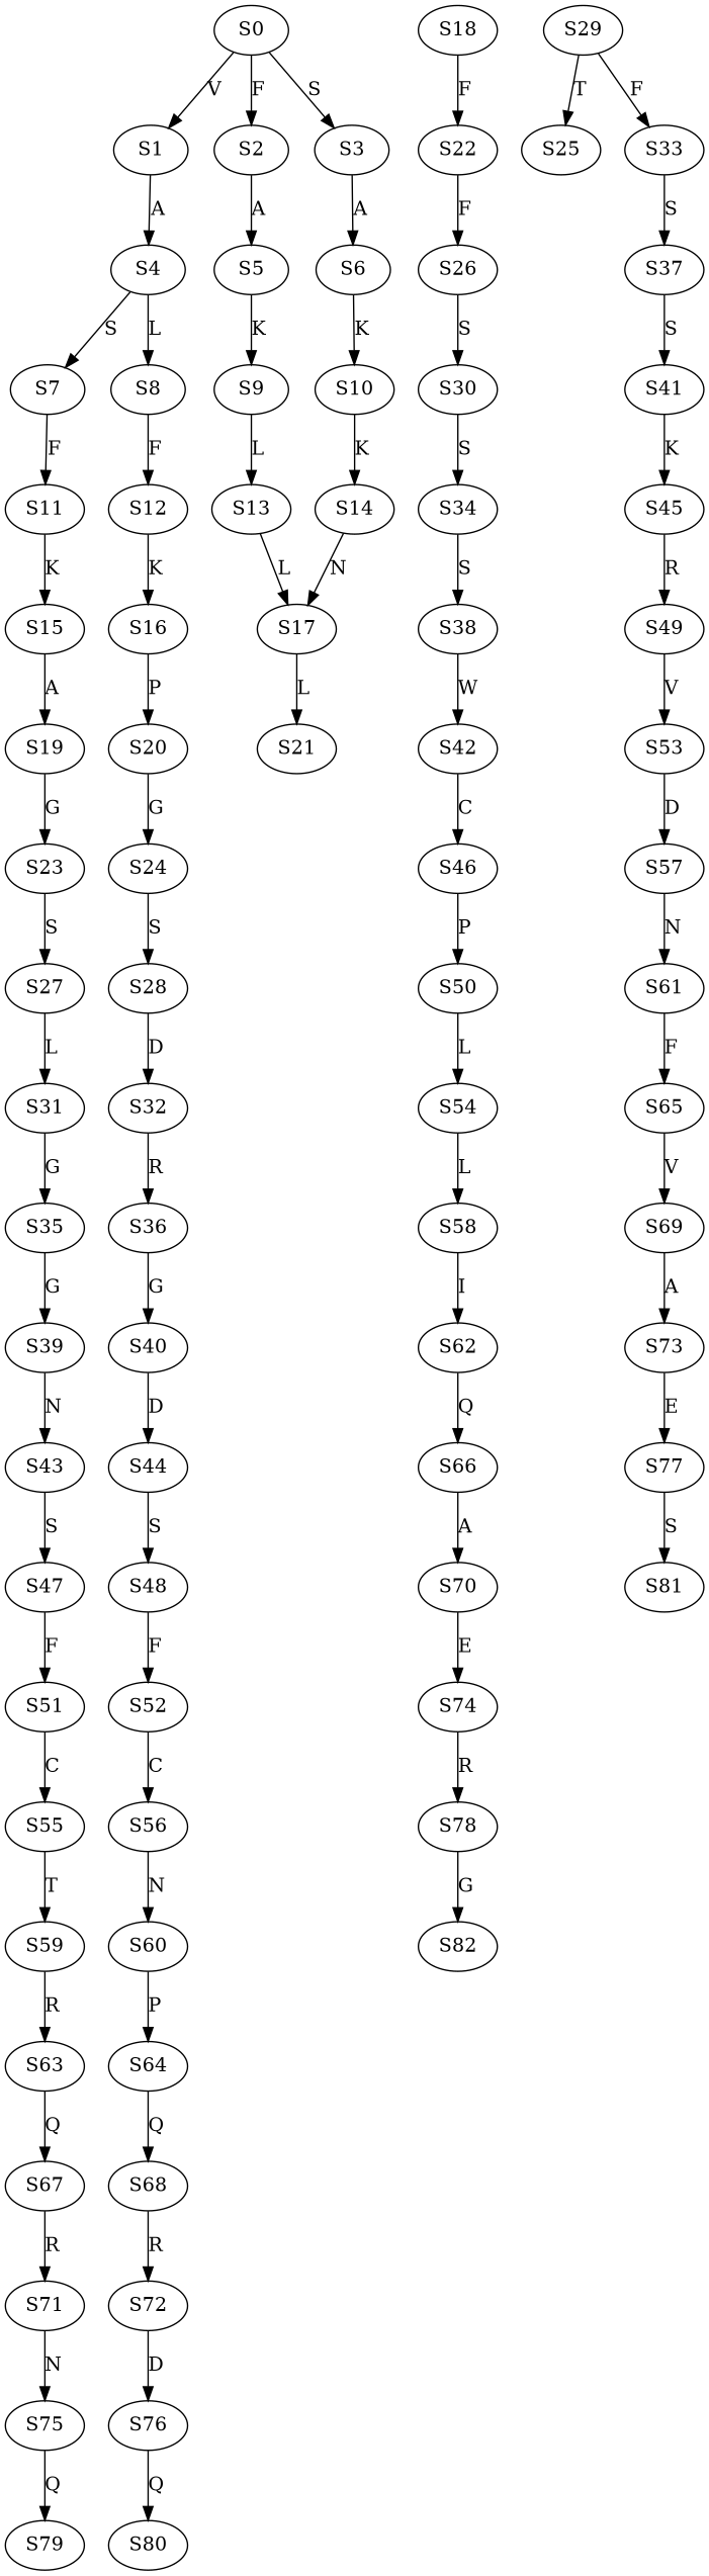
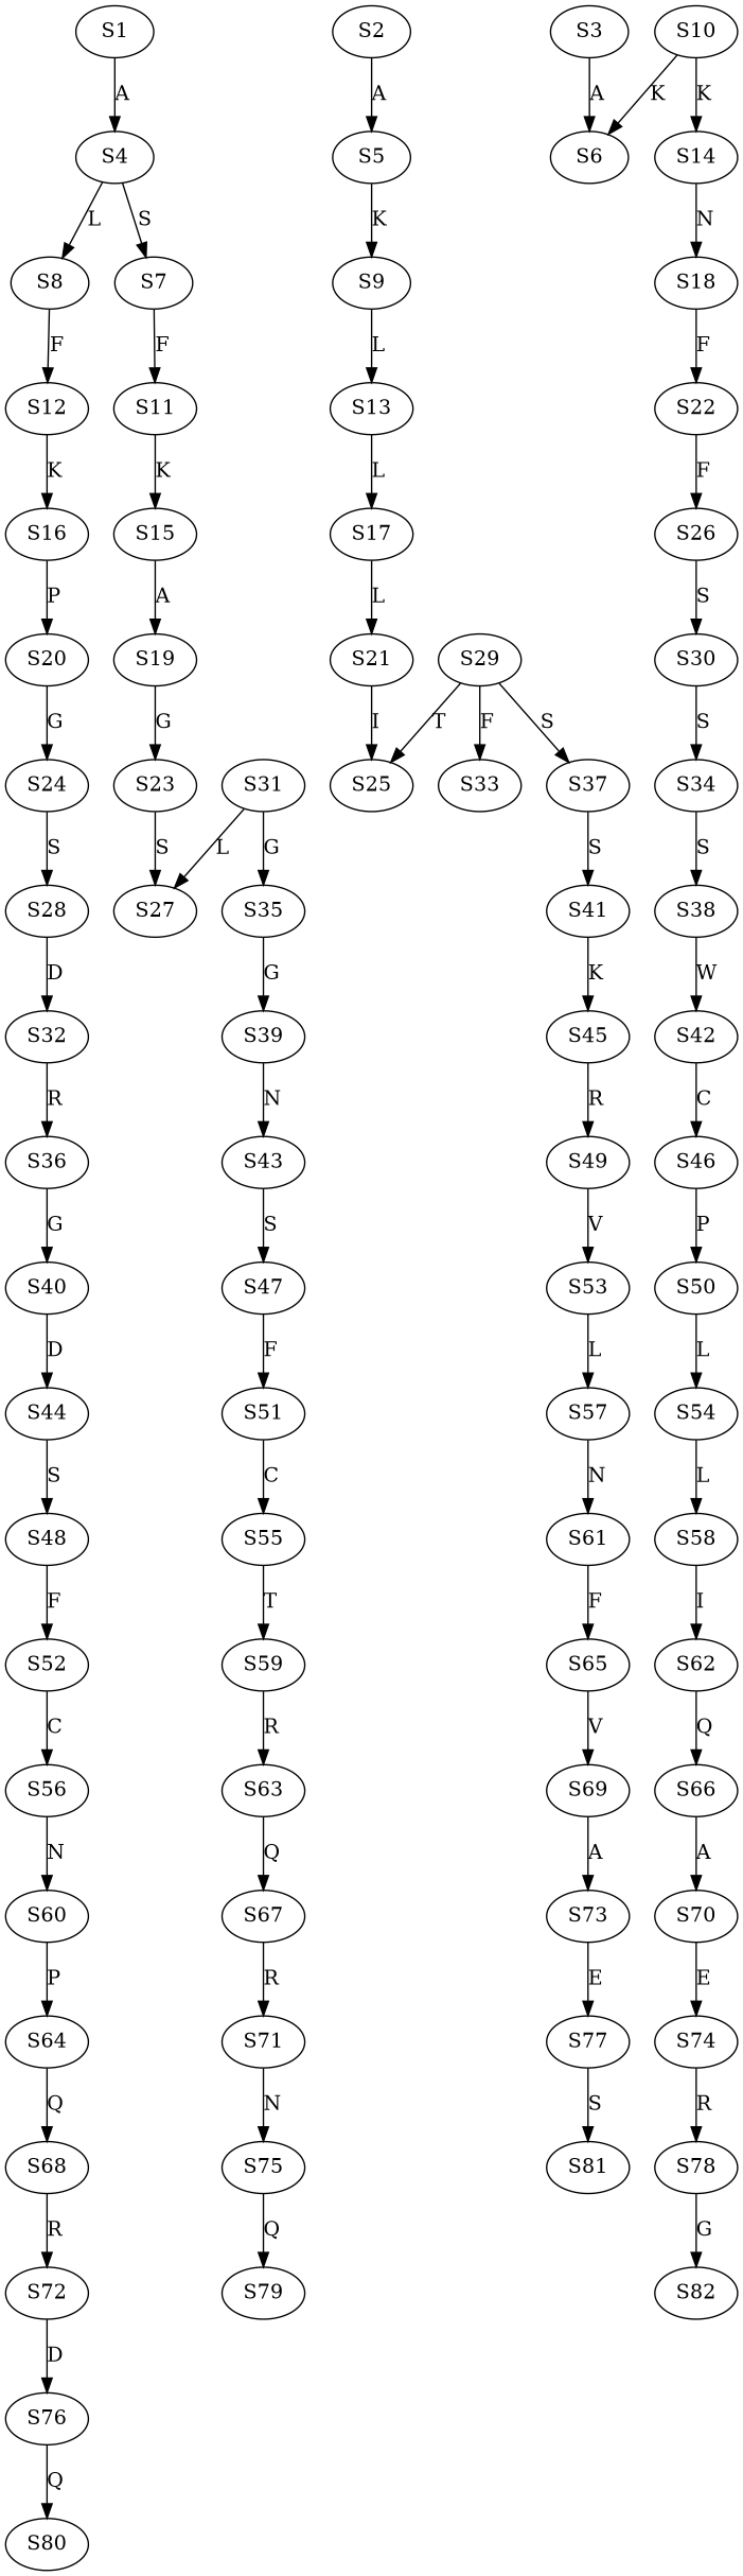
  strict digraph {
-   S0
    S1
    S2
    S3
    S4
    S5
    S6
    S7
    S8
    S9
    S10
    S11
    S12
    S13
    S14
    S15
    S16
    S17
    S18
    S19
    S20
    S21
    S22
    S23
    S24
    S25
    S26
    S27
    S28
    S30
    S31
    S32
    S29
    S33
    S34
    S35
    S36
    S37
    S38
    S39
    S40
    S41
    S42
    S43
    S44
    S45
    S46
    S47
    S48
    S49
    S50
    S51
    S52
    S53
    S54
    S55
    S56
    S57
    S58
    S59
    S60
    S61
    S62
    S63
    S64
    S65
    S66
    S67
    S68
    S69
    S70
    S71
    S72
    S73
    S74
    S75
    S76
    S77
    S78
    S79
    S80
    S81
    S82
-   S0 -> S1 [label=V]
-   S0 -> S2 [label=F]
-   S0 -> S3 [label=S]
    S1 -> S4 [label=A]
    S2 -> S5 [label=A]
    S3 -> S6 [label=A]
    S4 -> S7 [label=S]
    S4 -> S8 [label=L]
    S5 -> S9 [label=K]
-   S6 -> S10 [label=K]
+   S10 -> S6 [label=K]
    S7 -> S11 [label=F]
    S8 -> S12 [label=F]
    S9 -> S13 [label=L]
    S10 -> S14 [label=K]
    S11 -> S15 [label=K]
    S12 -> S16 [label=K]
    S13 -> S17 [label=L]
-   S14 -> S17 [label=N]
+   S14 -> S18 [label=N]
    S15 -> S19 [label=A]
    S16 -> S20 [label=P]
    S17 -> S21 [label=L]
    S18 -> S22 [label=F]
    S19 -> S23 [label=G]
    S20 -> S24 [label=G]
+   S21 -> S25 [label=I]
    S22 -> S26 [label=F]
    S23 -> S27 [label=S]
    S24 -> S28 [label=S]
    S26 -> S30 [label=S]
-   S27 -> S31 [label=L]
+   S31 -> S27 [label=L]
    S28 -> S32 [label=D]
    S30 -> S34 [label=S]
    S31 -> S35 [label=G]
    S32 -> S36 [label=R]
    S29 -> S25 [label=T]
    S29 -> S33 [label=F]
-   S33 -> S37 [label=S]
+   S29 -> S37 [label=S]
    S34 -> S38 [label=S]
    S35 -> S39 [label=G]
    S36 -> S40 [label=G]
    S37 -> S41 [label=S]
    S38 -> S42 [label=W]
    S39 -> S43 [label=N]
    S40 -> S44 [label=D]
    S41 -> S45 [label=K]
    S42 -> S46 [label=C]
    S43 -> S47 [label=S]
    S44 -> S48 [label=S]
    S45 -> S49 [label=R]
    S46 -> S50 [label=P]
    S47 -> S51 [label=F]
    S48 -> S52 [label=F]
    S49 -> S53 [label=V]
    S50 -> S54 [label=L]
    S51 -> S55 [label=C]
    S52 -> S56 [label=C]
-   S53 -> S57 [label=D]
+   S53 -> S57 [label=L]
    S54 -> S58 [label=L]
    S55 -> S59 [label=T]
    S56 -> S60 [label=N]
    S57 -> S61 [label=N]
    S58 -> S62 [label=I]
    S59 -> S63 [label=R]
    S60 -> S64 [label=P]
    S61 -> S65 [label=F]
    S62 -> S66 [label=Q]
    S63 -> S67 [label=Q]
    S64 -> S68 [label=Q]
    S65 -> S69 [label=V]
    S66 -> S70 [label=A]
    S67 -> S71 [label=R]
    S68 -> S72 [label=R]
    S69 -> S73 [label=A]
    S70 -> S74 [label=E]
    S71 -> S75 [label=N]
    S72 -> S76 [label=D]
    S73 -> S77 [label=E]
    S74 -> S78 [label=R]
    S75 -> S79 [label=Q]
    S76 -> S80 [label=Q]
    S77 -> S81 [label=S]
    S78 -> S82 [label=G]
  }
